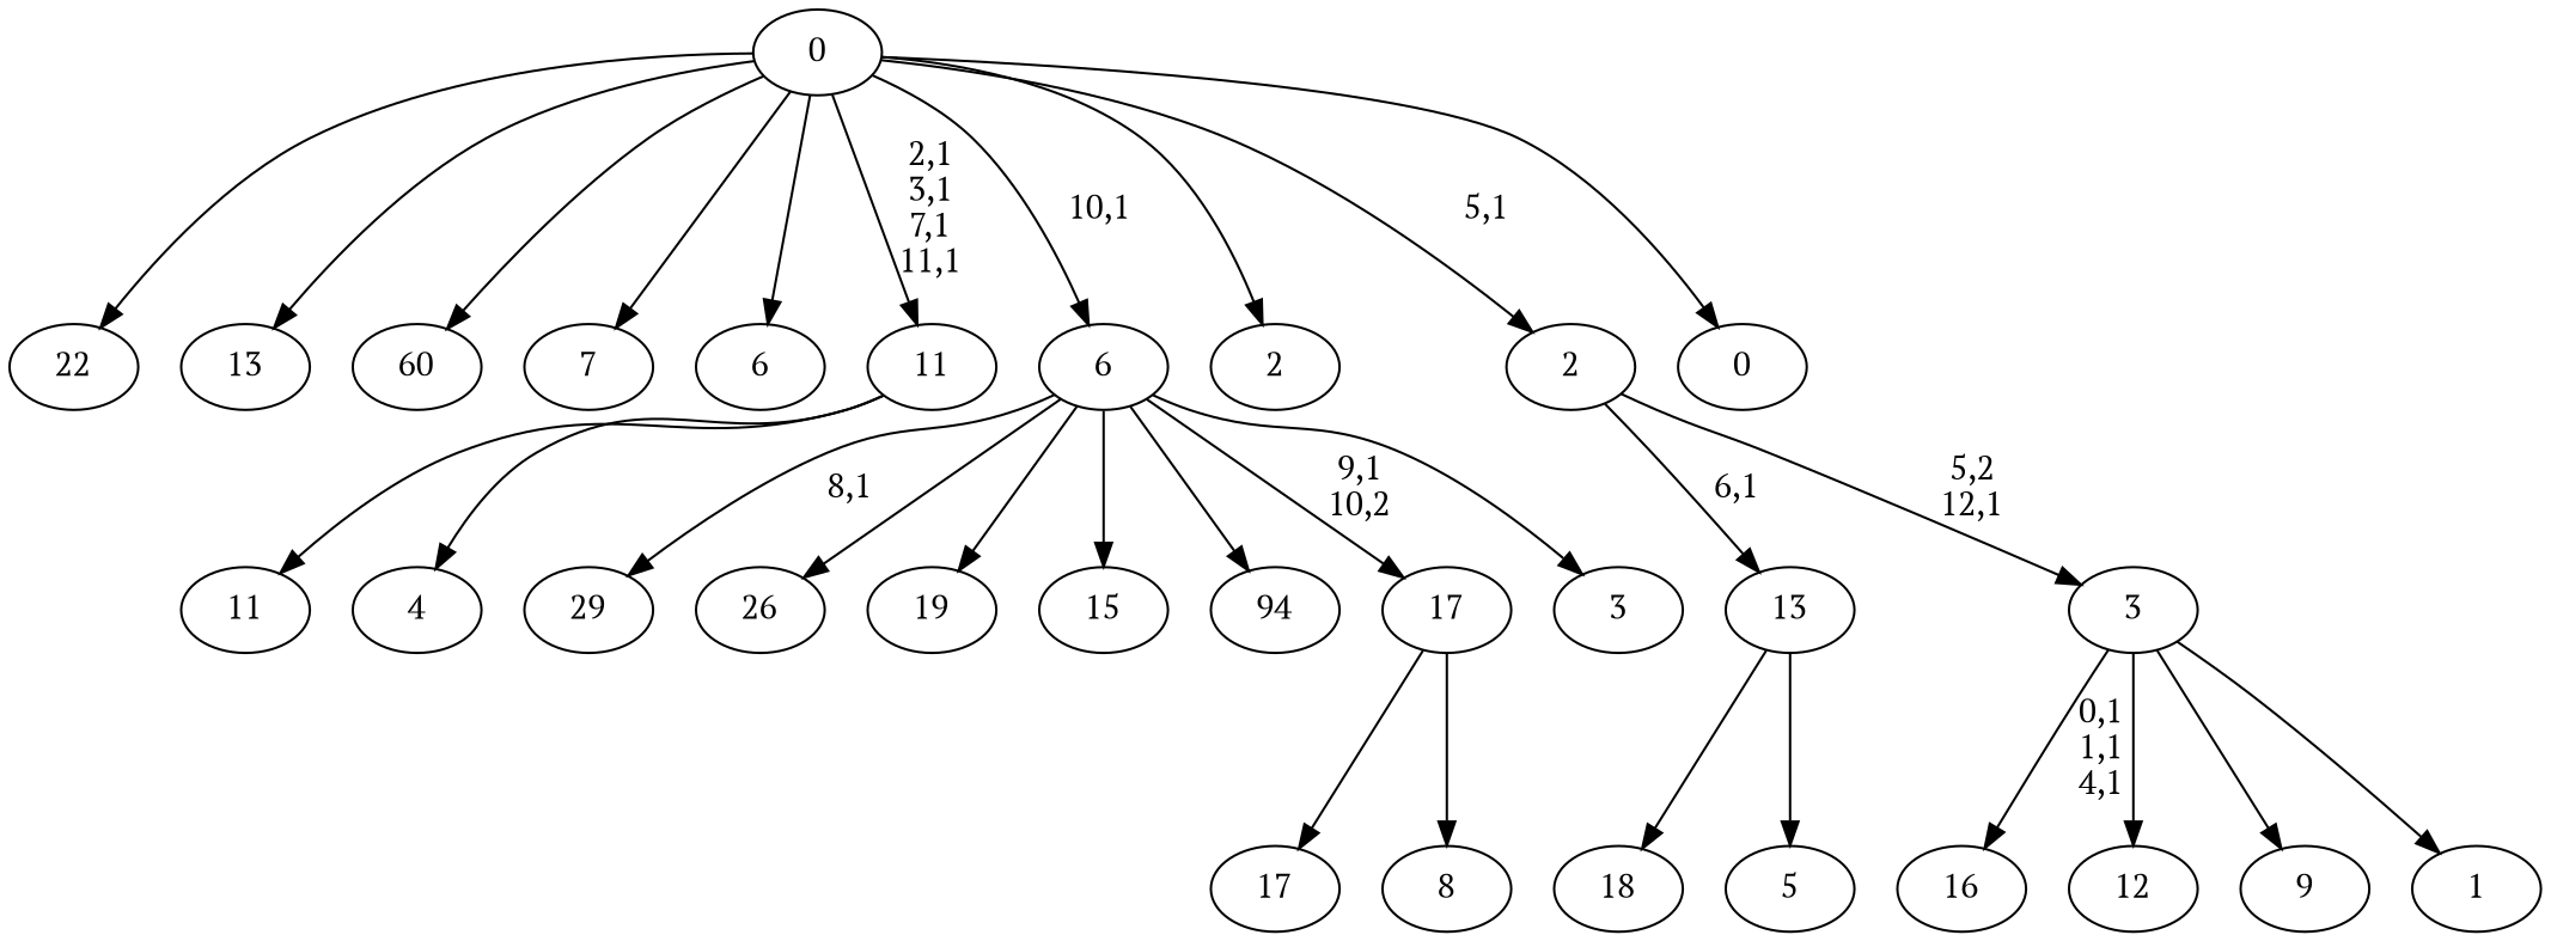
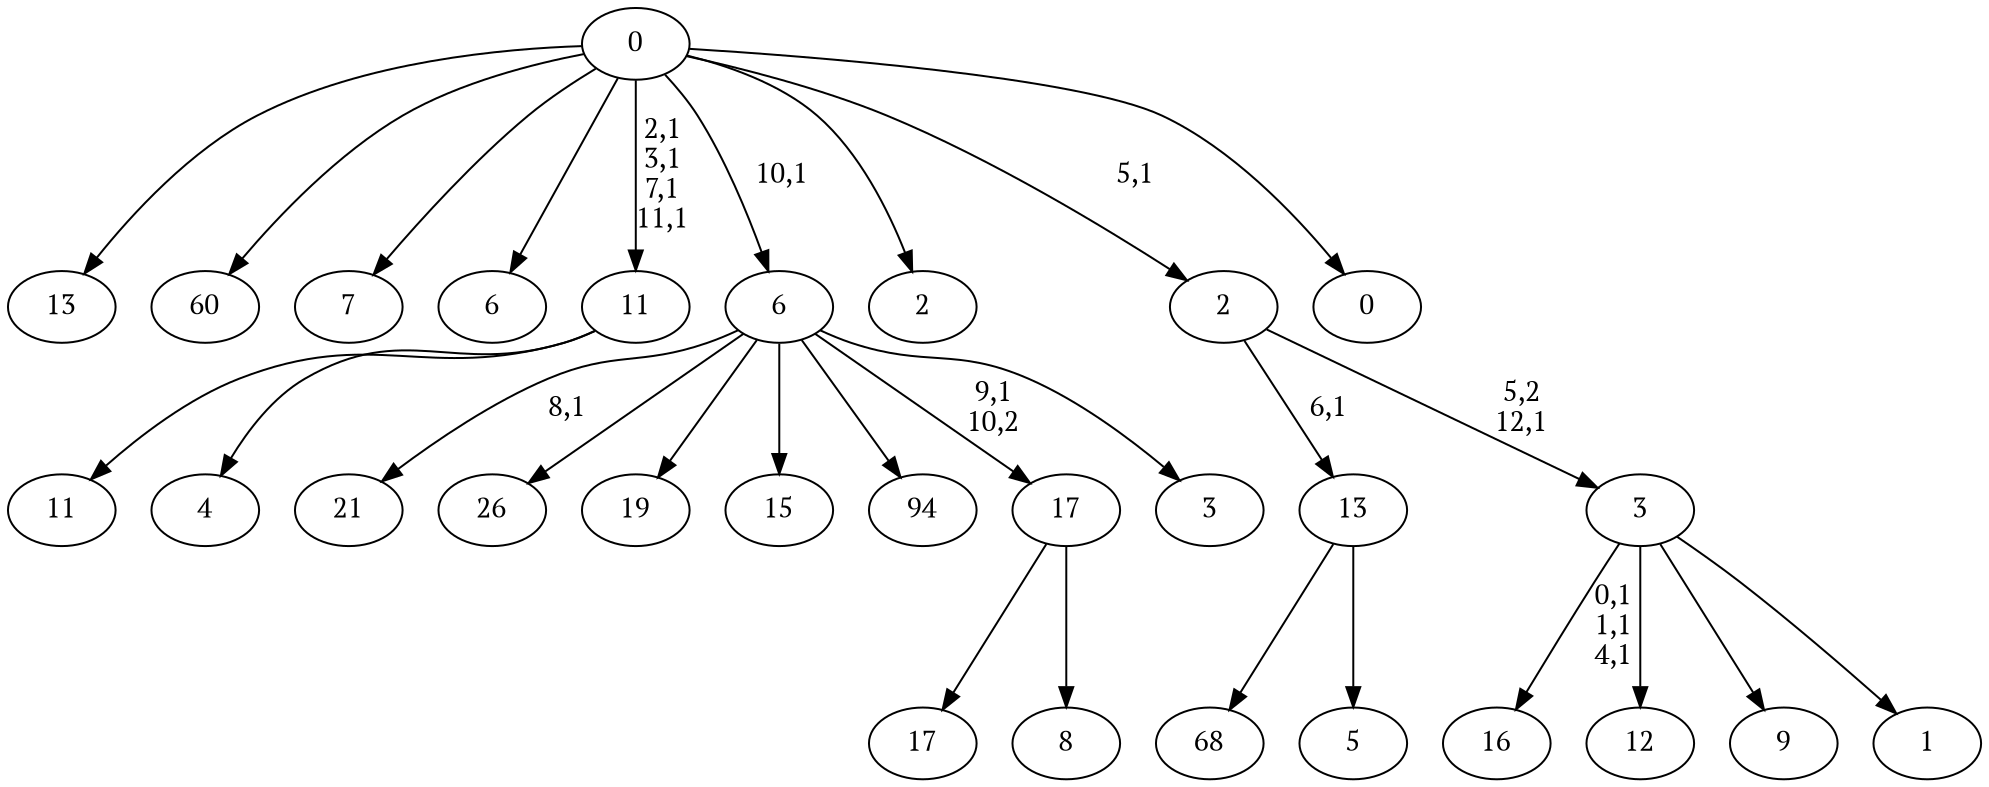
  digraph {
    fontname="PT Serif"
    node [fontname="PT Serif"]
    edge [fontname="PT Serif"]
-   n1 [label=22]
-   n2 [label=29]
+   n2 [label=21]
    n3 [label=26]
    n4 [label=19]
-   n5 [label=18]
+   n5 [label=68]
    n6 [label=17]
    n7 [label=16]
    n8 [label=15]
    n9 [label=94]
    n10 [label=13]
    n11 [label=12]
    n12 [label=11]
    n13 [label=60]
    n14 [label=9]
    n15 [label=8]
    17
    n17 [label=7]
    n18 [label=6]
    n19 [label=5]
    13
    n21 [label=4]
    11
    n23 [label=3]
    6
    n25 [label=2]
    n26 [label=1]
    3
    2
    n29 [label=0]
    0
    17 -> n6
    17 -> n15
    13 -> n5
    13 -> n19
    11 -> n12
    11 -> n21
    6 -> n2 [label="8,1"]
    6 -> n3
    6 -> n4
    6 -> n8
    6 -> n9
    6 -> 17 [label="9,1\n10,2"]
    6 -> n23
    3 -> n7 [label="0,1\n1,1\n4,1"]
    3 -> n11
    3 -> n14
    3 -> n26
    2 -> 13 [label="6,1"]
    2 -> 3 [label="5,2\n12,1"]
-   0 -> n1
    0 -> n10
    0 -> n13
    0 -> n17
    0 -> n18
    0 -> 11 [label="2,1\n3,1\n7,1\n11,1"]
    0 -> 6 [label="10,1"]
    0 -> n25
    0 -> 2 [label="5,1"]
    0 -> n29
  }
